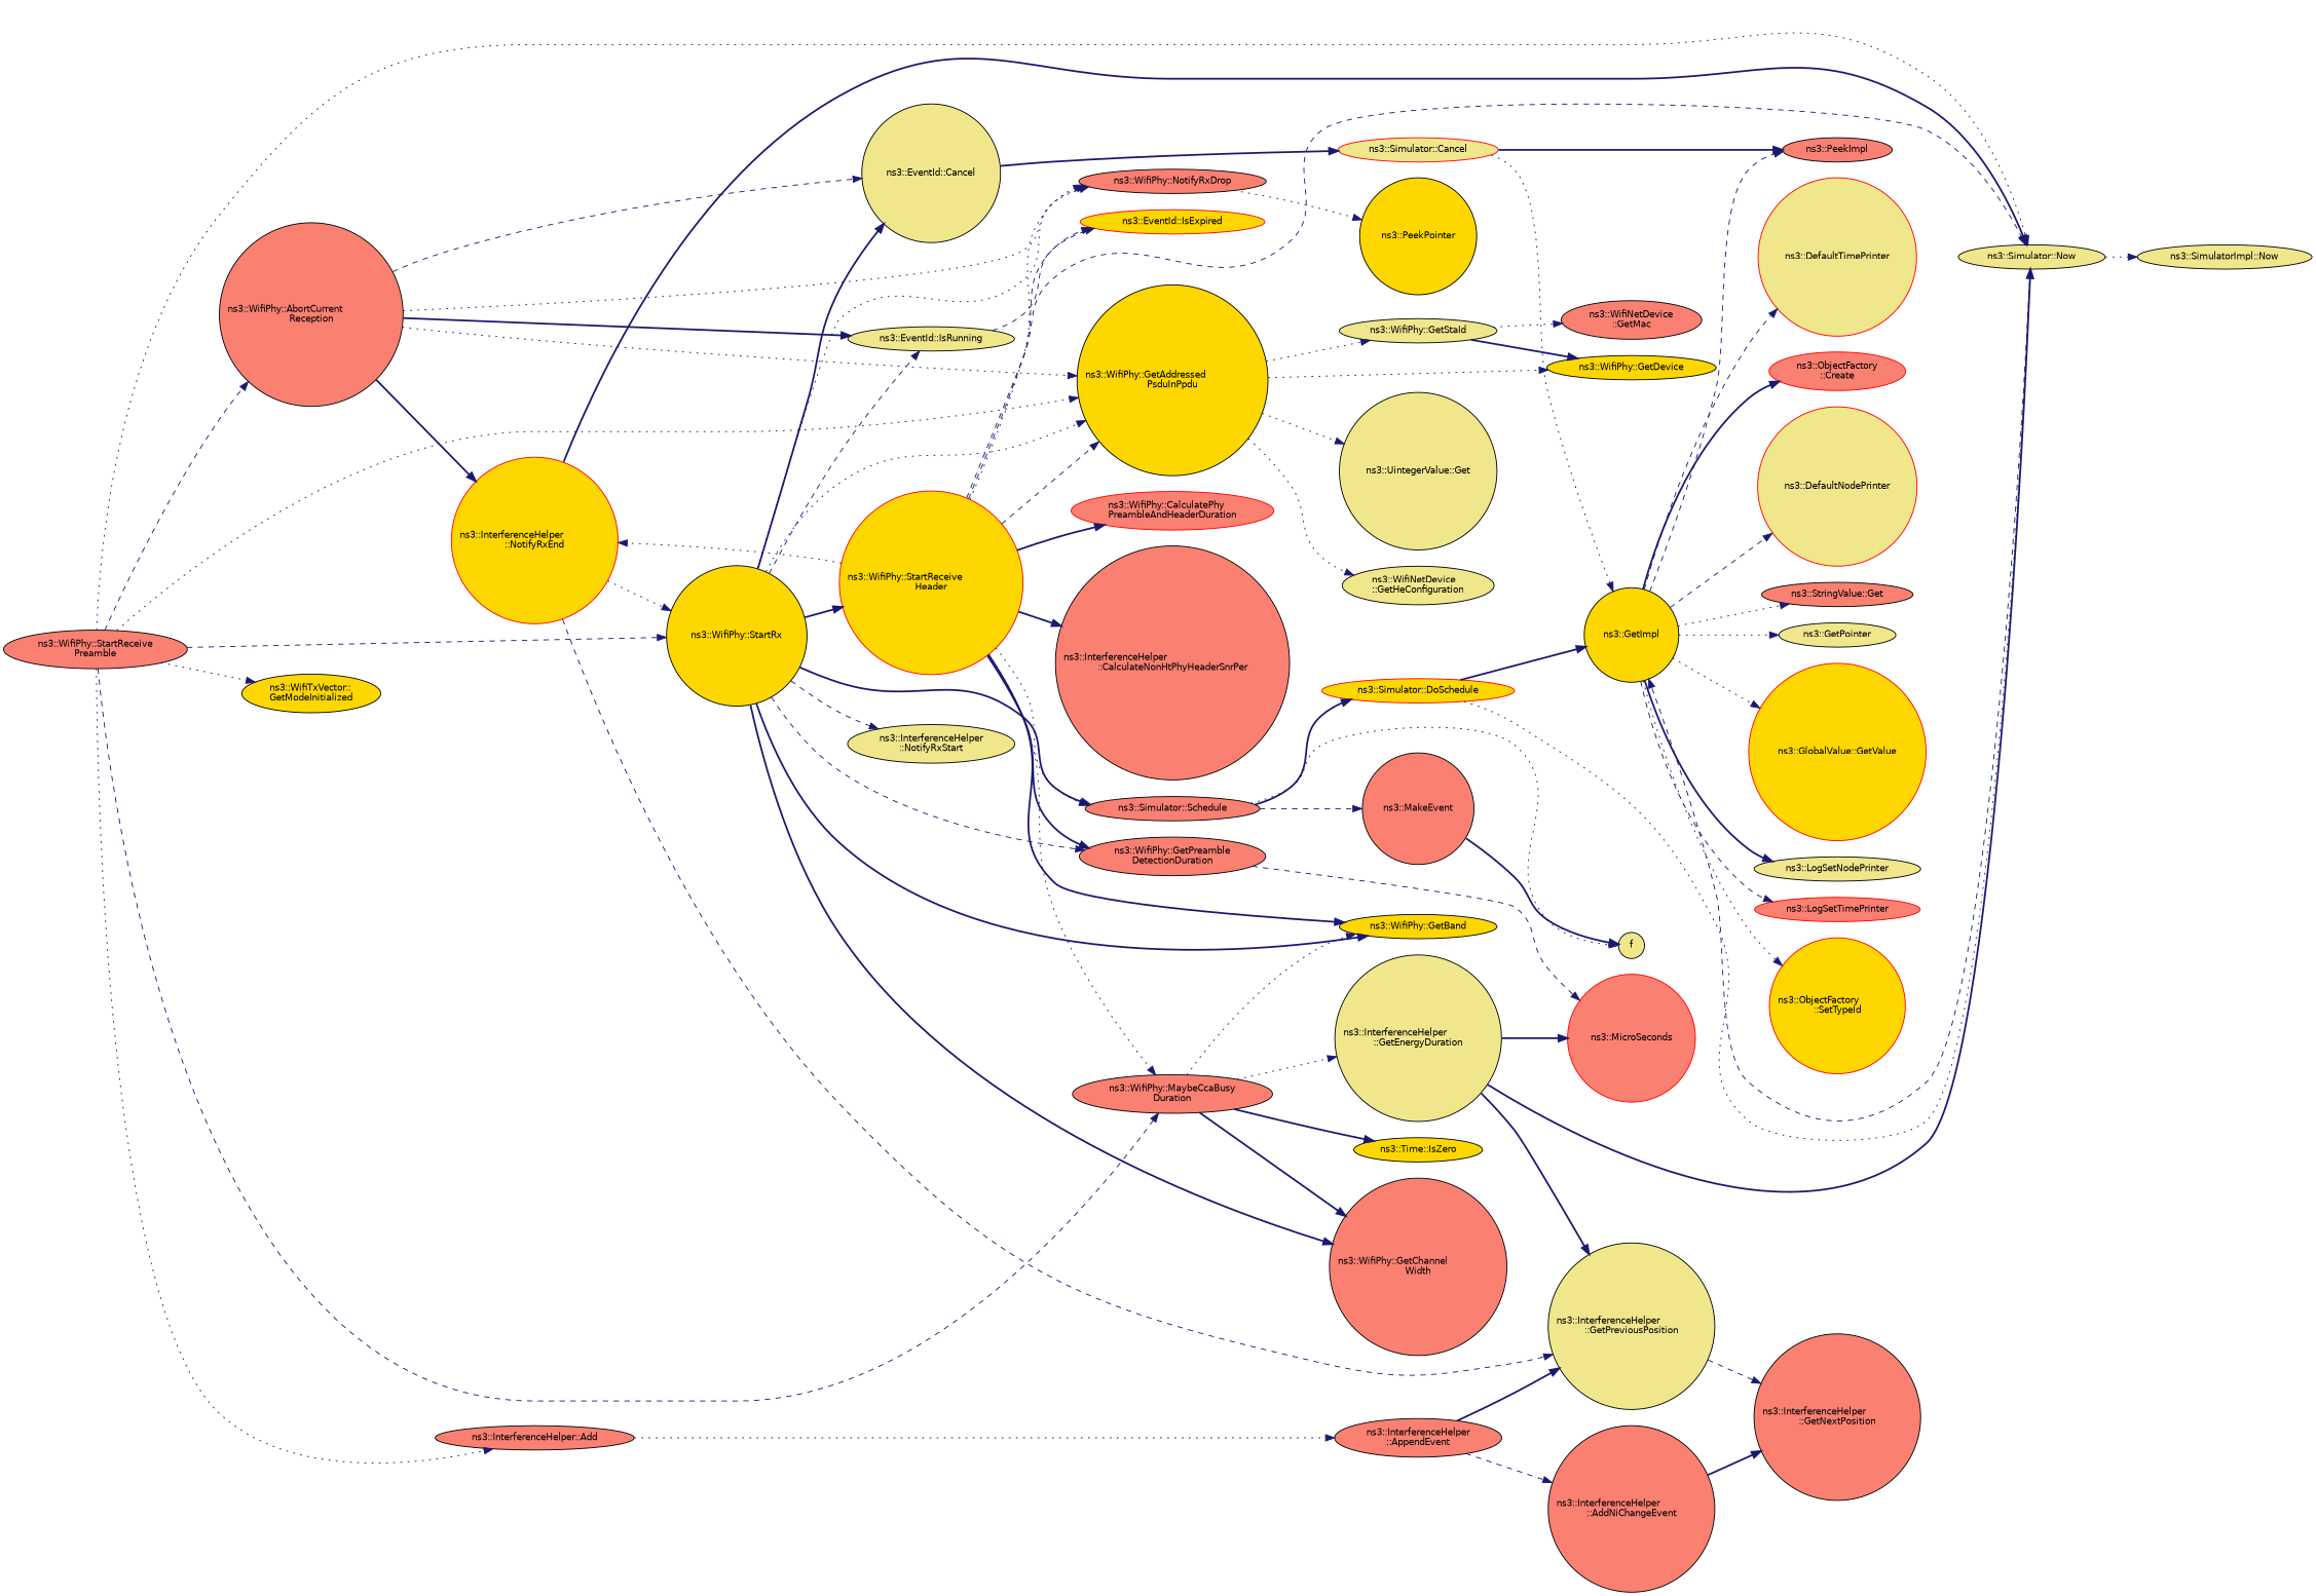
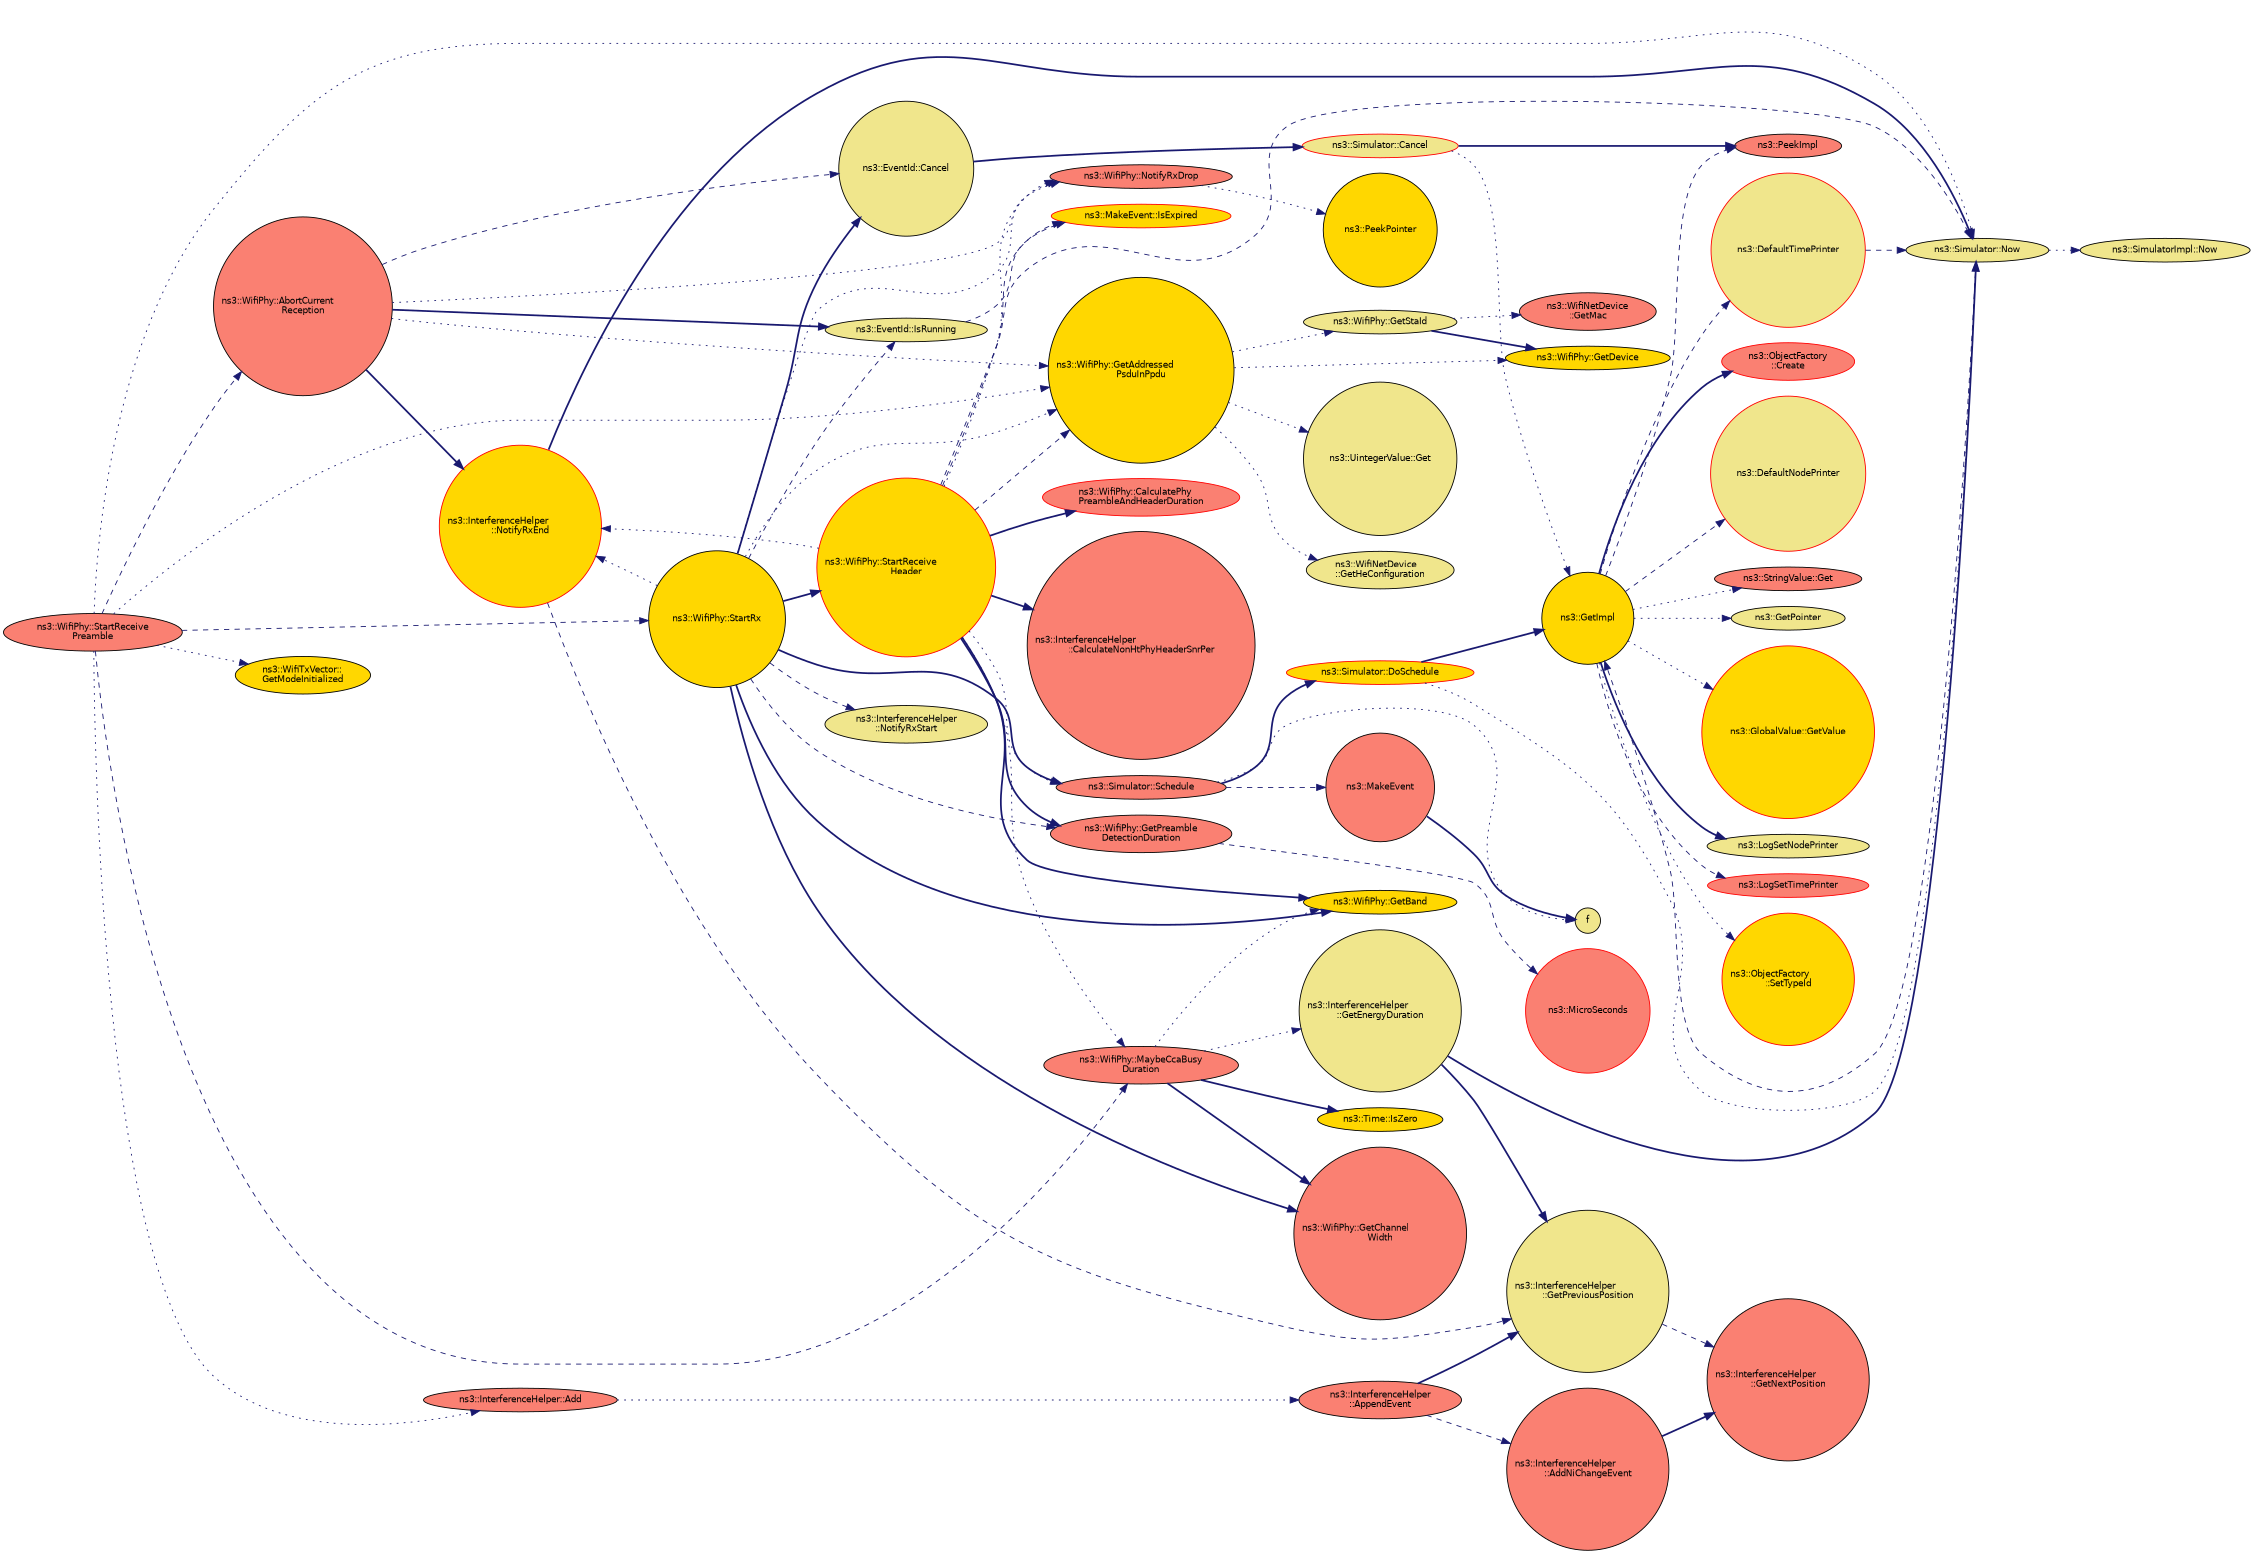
  digraph {
    rankdir=LR
    node [color=black fillcolor=salmon fontname=Helvetica fontsize=10 shape=ellipse style=filled]
    edge [color=midnightblue fontname=Helvetica fontsize=10 labelfontname=Helvetica labelfontsize=10 style=dotted]
    n1 [fontcolor=black height=0.2 label="ns3::WifiPhy::StartReceive\lPreamble" width=0.4]
    n2 [height=0.2 label="ns3::WifiPhy::AbortCurrent\lReception" shape=circle width=0.4]
    n3 [fillcolor=khaki height=0.2 label="ns3::Simulator::Now" width=0.4]
    n4 [fillcolor=gold height=0.2 label="ns3::WifiPhy::GetAddressed\lPsduInPpdu" shape=circle width=0.4]
    n5 [height=0.2 label="ns3::InterferenceHelper::Add" width=0.4]
    n6 [fillcolor=gold height=0.2 label="ns3::WifiTxVector::\lGetModeInitialized" width=0.4]
    n7 [height=0.2 label="ns3::WifiPhy::MaybeCcaBusy\lDuration" width=0.4]
    n8 [fillcolor=gold height=0.2 label="ns3::WifiPhy::StartRx" shape=circle width=0.4]
    n9 [height=0.2 label="ns3::WifiPhy::NotifyRxDrop" width=0.4]
    n10 [fillcolor=khaki height=0.2 label="ns3::EventId::Cancel" shape=circle width=0.4]
    n11 [fillcolor=khaki height=0.2 label="ns3::EventId::IsRunning" width=0.4]
    n12 [color=red fillcolor=gold height=0.2 label="ns3::InterferenceHelper\l::NotifyRxEnd" shape=circle width=0.4]
    n13 [fillcolor=gold height=0.2 label="ns3::GetImpl" shape=circle width=0.4]
    n14 [fillcolor=khaki height=0.2 label="ns3::SimulatorImpl::Now" width=0.4]
    n15 [fillcolor=khaki height=0.2 label="ns3::UintegerValue::Get" shape=circle width=0.4]
    n16 [fillcolor=gold height=0.2 label="ns3::WifiPhy::GetDevice" width=0.4]
    n17 [fillcolor=khaki height=0.2 label="ns3::WifiNetDevice\l::GetHeConfiguration" width=0.4]
    n18 [fillcolor=khaki height=0.2 label="ns3::WifiPhy::GetStaId" width=0.4]
    n19 [fillcolor=gold height=0.2 label="ns3::PeekPointer" shape=circle width=0.4]
    n20 [height=0.2 label="ns3::InterferenceHelper\l::AppendEvent" width=0.4]
    n21 [fillcolor=gold height=0.2 label="ns3::WifiPhy::GetBand" width=0.4]
    n22 [height=0.2 label="ns3::WifiPhy::GetChannel\lWidth" shape=circle width=0.4]
    n23 [fillcolor=khaki height=0.2 label="ns3::InterferenceHelper\l::GetEnergyDuration" shape=circle width=0.4]
    n24 [fillcolor=gold height=0.2 label="ns3::Time::IsZero" width=0.4]
    n25 [height=0.2 label="ns3::WifiPhy::GetPreamble\lDetectionDuration" width=0.4]
    n26 [fillcolor=khaki height=0.2 label="ns3::InterferenceHelper\l::NotifyRxStart" width=0.4]
    n27 [height=0.2 label="ns3::Simulator::Schedule" width=0.4]
    n28 [color=red fillcolor=gold height=0.2 label="ns3::WifiPhy::StartReceive\lHeader" shape=circle width=0.4]
    n29 [color=red fillcolor=khaki height=0.2 label="ns3::Simulator::Cancel" width=0.4]
-   n30 [color=red fillcolor=gold height=0.2 label="ns3::EventId::IsExpired" width=0.4]
+   n30 [color=red fillcolor=gold height=0.2 label="ns3::MakeEvent::IsExpired" width=0.4]
    n31 [fillcolor=khaki height=0.2 label="ns3::InterferenceHelper\l::GetPreviousPosition" shape=circle width=0.4]
    n32 [height=0.2 label="ns3::PeekImpl" width=0.4]
    n33 [color=red height=0.2 label="ns3::ObjectFactory\l::Create" width=0.4]
    n34 [color=red fillcolor=khaki height=0.2 label="ns3::DefaultNodePrinter" shape=circle width=0.4]
    n35 [color=red fillcolor=khaki height=0.2 label="ns3::DefaultTimePrinter" shape=circle width=0.4]
    n36 [height=0.2 label="ns3::StringValue::Get" width=0.4]
    n37 [fillcolor=khaki height=0.2 label="ns3::GetPointer" width=0.4]
    n38 [color=red fillcolor=gold height=0.2 label="ns3::GlobalValue::GetValue" shape=circle width=0.4]
    n39 [fillcolor=khaki height=0.2 label="ns3::LogSetNodePrinter" width=0.4]
    n40 [color=red height=0.2 label="ns3::LogSetTimePrinter" width=0.4]
    n41 [color=red fillcolor=gold height=0.2 label="ns3::ObjectFactory\l::SetTypeId" shape=circle width=0.4]
    n42 [height=0.2 label="ns3::WifiNetDevice\l::GetMac" width=0.4]
    n43 [height=0.2 label="ns3::InterferenceHelper\l::GetNextPosition" shape=circle width=0.4]
    n44 [height=0.2 label="ns3::InterferenceHelper\l::AddNiChangeEvent" shape=circle width=0.4]
    n45 [color=red height=0.2 label="ns3::MicroSeconds" shape=circle width=0.4]
    n46 [color=red fillcolor=gold height=0.2 label="ns3::Simulator::DoSchedule" width=0.4]
    n47 [fillcolor=khaki height=0.2 label=f shape=circle width=0.4]
    n48 [height=0.2 label="ns3::MakeEvent" shape=circle width=0.4]
    n49 [height=0.2 label="ns3::InterferenceHelper\l::CalculateNonHtPhyHeaderSnrPer" shape=circle width=0.4]
    n50 [color=red height=0.2 label="ns3::WifiPhy::CalculatePhy\lPreambleAndHeaderDuration" width=0.4]
    n1 -> n2 [style=dashed]
    n1 -> n3
    n1 -> n4
    n1 -> n5
    n1 -> n6
    n1 -> n7 [style=dashed]
    n1 -> n8 [style=dashed]
    n2 -> n4
    n2 -> n9
    n2 -> n10 [style=dashed]
    n2 -> n11 [style=bold]
    n2 -> n12 [style=bold]
    n3 -> n13 [style=dashed]
    n3 -> n14
    n4 -> n15
    n4 -> n16
    n4 -> n17
    n4 -> n18
    n5 -> n20
    n7 -> n21
    n7 -> n22 [style=bold]
    n7 -> n23
    n7 -> n24 [style=bold]
    n8 -> n4
    n8 -> n9
    n8 -> n10 [style=bold]
    n8 -> n11 [style=dashed]
-   n12 -> n8
+   n8 -> n12
    n8 -> n21 [style=bold]
    n8 -> n22 [style=bold]
    n8 -> n25 [style=dashed]
    n8 -> n26 [style=dashed]
    n8 -> n27 [style=bold]
    n8 -> n28 [style=bold]
    n9 -> n19
    n10 -> n29 [style=bold]
    n11 -> n30 [style=dashed]
    n12 -> n3 [style=bold]
    n12 -> n31 [style=dashed]
    n13 -> n32 [style=dashed]
    n13 -> n33 [style=bold]
    n13 -> n34 [style=dashed]
    n13 -> n35 [style=dashed]
    n13 -> n36
    n13 -> n37
    n13 -> n38
    n13 -> n39 [style=bold]
    n13 -> n40 [style=dashed]
    n13 -> n41
    n18 -> n16 [style=bold]
    n18 -> n42
    n20 -> n31 [style=bold]
    n20 -> n44 [style=dashed]
    n23 -> n3 [style=bold]
    n23 -> n31 [style=bold]
-   n23 -> n45 [style=bold]
    n25 -> n45 [style=dashed]
    n27 -> n46 [style=bold]
    n27 -> n47
    n27 -> n48 [style=dashed]
    n28 -> n3 [style=dashed]
    n28 -> n4 [style=dashed]
    n28 -> n7
    n28 -> n9
    n28 -> n12
    n28 -> n21 [style=bold]
    n28 -> n25 [style=bold]
    n28 -> n27
    n28 -> n30 [style=dashed]
    n28 -> n49 [style=bold]
    n28 -> n50 [style=bold]
    n29 -> n13
    n29 -> n32 [style=bold]
    n31 -> n43 [style=dashed]
+   n35 -> n3 [style=dashed]
    n44 -> n43 [style=bold]
    n46 -> n3
    n46 -> n13 [style=bold]
    n48 -> n47 [style=bold]
  }
